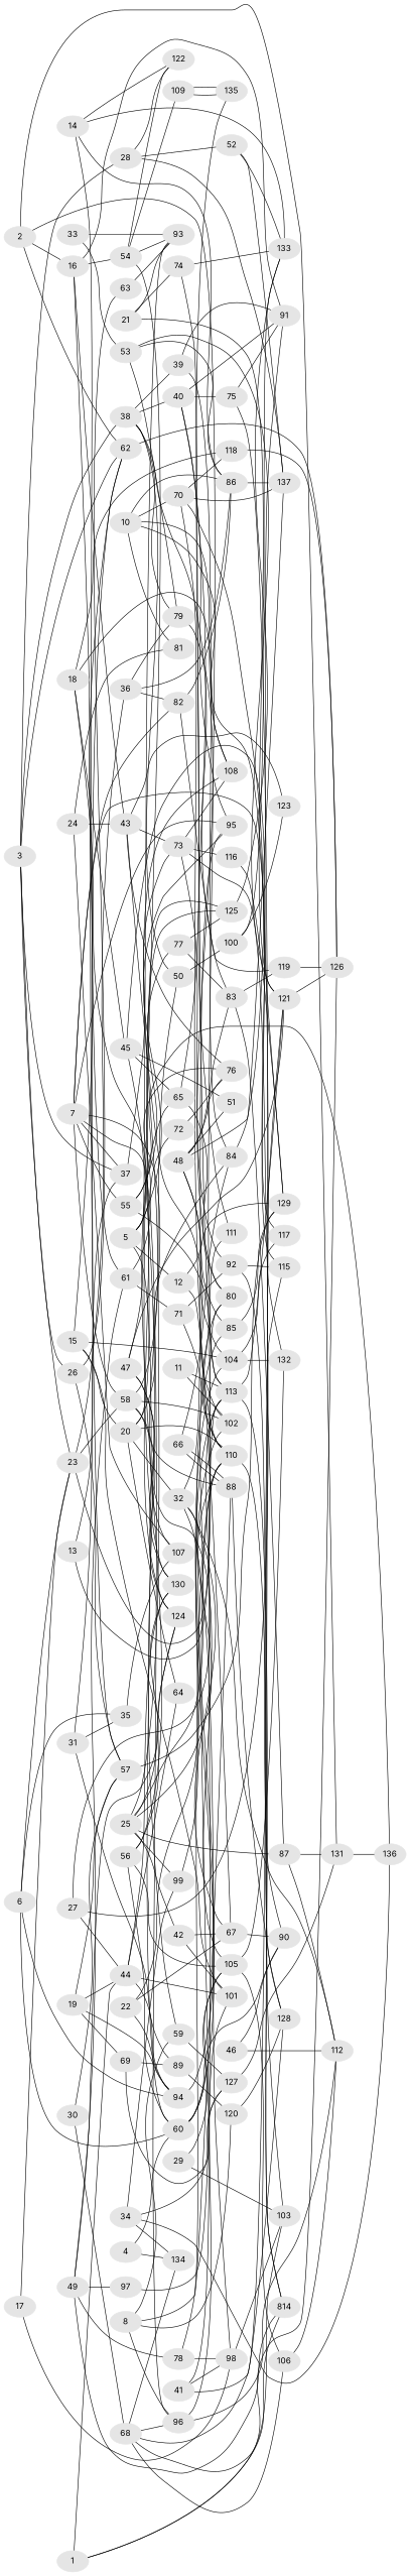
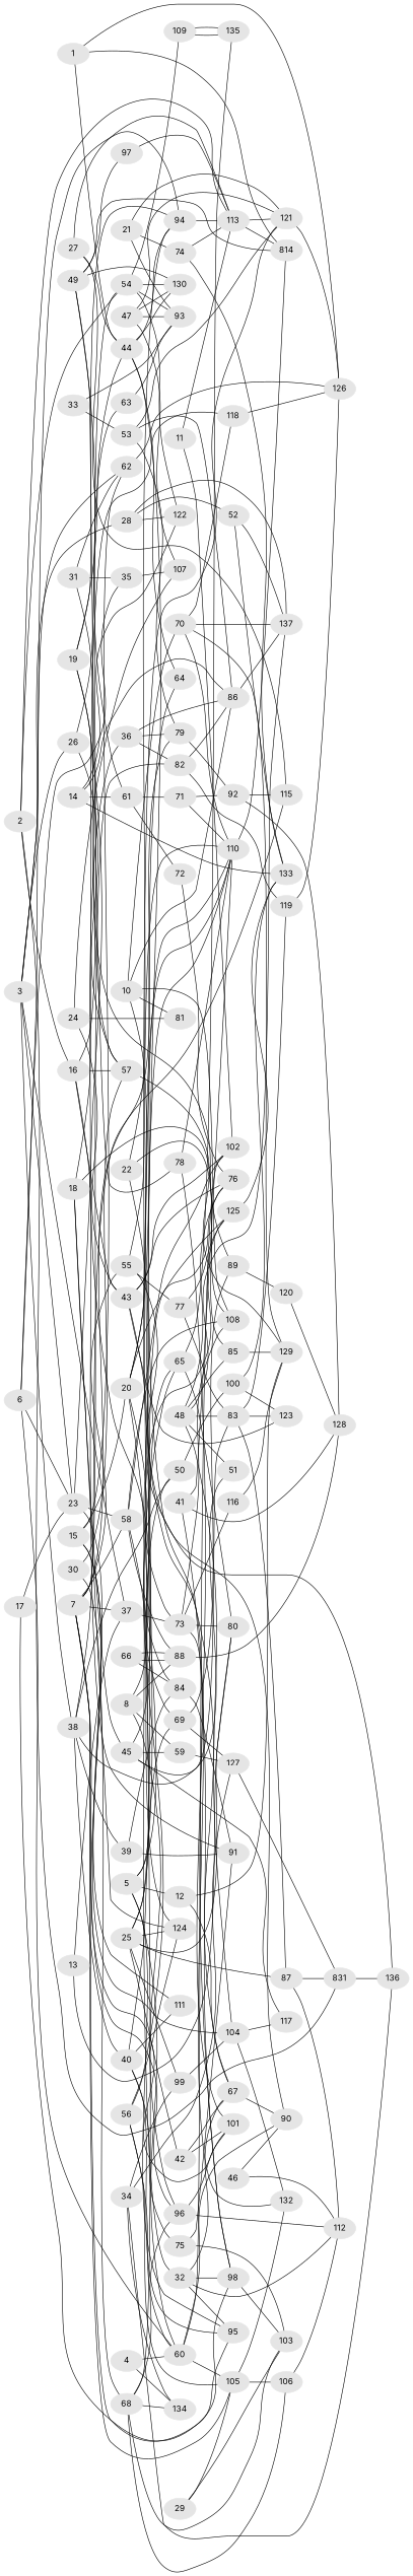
  graph {
    fontname=Inter
    rankdir=LR
    node [color=gray90 fontname=Inter style=filled]
    edge [fontname=Inter]
    1
    44
    n3 [label=814]
    126
    94
    101
    64
    130
    2
    16
    54
    113
-   131
+   131 [label=831]
    43
    57
    91
    93
    122
    109
    121
    136
    3
    23
    26
    28
    37
    38
    62
    58
    36
    111
    63
    52
    137
    73
    50
    79
    39
    40
    83
    4
    60
    134
    105
    90
    102
    5
    12
    76
    95
    125
    67
    129
    133
    6
    35
    107
    7
    55
    82
    96
    115
    110
    77
    88
    108
    124
    86
    119
    112
    106
    132
    8
    59
    120
    127
    128
    27
    10
    70
    81
    118
    11
    13
    80
    14
    61
    71
    72
    15
    20
    104
    32
    84
    117
    123
    17
    98
    103
    18
    45
    51
    65
    19
    69
    89
    21
    74
    22
    85
    24
    25
    42
    87
    99
    100
    29
    30
    68
    31
    33
    53
    34
    92
    116
    75
    41
    135
    46
    47
    48
    49
    78
    97
    56
    66
    1 -- 44
    1 -- n3
    1 -- 126
    44 -- 94
    44 -- 101
    44 -- 64
    44 -- 130
    94 -- 113
    2 -- 16
-   2 -- 62
+   2 -- 54
    2 -- 113
    2 -- 131
    16 -- 54
    16 -- 43
    16 -- 57
    16 -- 91
    54 -- 130
    54 -- 93
    54 -- 122
    54 -- 109
    113 -- n3
    113 -- 121
    131 -- 136
    43 -- 73
    43 -- 102
    43 -- 76
    43 -- 123
    57 -- 129
    109 -- 135
    109 -- 135
    121 -- 126
    3 -- 23
    3 -- 26
    3 -- 28
    3 -- 37
    3 -- 38
    3 -- 62
    23 -- 58
    23 -- 36
    23 -- 111
    26 -- 57
    26 -- 63
    28 -- 122
    28 -- 52
    28 -- 137
    37 -- 73
    38 -- 50
    38 -- 79
    38 -- 39
    38 -- 40
    38 -- 83
    62 -- 126
    58 -- 102
    58 -- 88
    58 -- 108
    58 -- 124
    36 -- 79
    36 -- 82
    36 -- 86
    63 -- 93
    52 -- 137
    52 -- 133
    73 -- 108
    73 -- 132
    73 -- 80
    73 -- 116
    50 -- 100
    79 -- 92
    39 -- 91
    39 -- 84
    40 -- 111
    40 -- 95
-   40 -- 91
+   40 -- 69
    40 -- 75
    83 -- 119
+   83 -- 123
    83 -- 87
    4 -- 60
    4 -- 134
    60 -- 105
    60 -- 90
    60 -- 102
    105 -- 106
    105 -- 132
    5 -- 60
    5 -- 12
    5 -- 76
    5 -- 95
    5 -- 125
    12 -- 67
    12 -- 129
    125 -- 133
    67 -- 90
    6 -- 94
    6 -- 23
    6 -- 60
    6 -- 35
    35 -- 107
    7 -- 37
    7 -- 58
    7 -- 105
    7 -- 95
    7 -- 55
    7 -- 82
    7 -- 96
    7 -- 115
    55 -- 136
    55 -- 110
    55 -- 77
    82 -- 86
    82 -- 119
    96 -- 101
    96 -- 112
    110 -- n3
    77 -- 83
    77 -- 125
    88 -- 128
    86 -- 137
    119 -- 126
    106 -- 112
    8 -- 96
    8 -- 88
    8 -- 59
-   8 -- 120
+   8 -- 110
    59 -- 127
    120 -- 128
    127 -- 131
    27 -- 44
    27 -- 113
    27 -- 115
    10 -- 90
    10 -- 108
    10 -- 86
    10 -- 70
    10 -- 81
    70 -- 137
    70 -- 129
    70 -- 110
    70 -- 118
    118 -- 126
    11 -- 113
    11 -- 102
    13 -- 37
    13 -- 80
    14 -- 122
    14 -- 133
    14 -- 86
    14 -- 61
    61 -- 71
    61 -- 72
    71 -- 110
    71 -- 92
    72 -- 76
    15 -- 101
    15 -- 62
    15 -- 20
    15 -- 104
    20 -- 64
    20 -- 125
    20 -- 110
    20 -- 32
    20 -- 84
    104 -- 132
    104 -- 117
    32 -- 95
    32 -- 67
    32 -- 112
    32 -- 98
    84 -- 91
    17 -- 23
    17 -- 98
    98 -- 103
    18 -- 108
    18 -- 124
    18 -- 118
    18 -- 45
    45 -- 59
    45 -- 117
    45 -- 51
    45 -- 65
    65 -- 80
    65 -- 135
    19 -- 44
    19 -- 94
    19 -- 57
    19 -- 69
    69 -- 127
    69 -- 89
    89 -- 120
    21 -- 93
    21 -- 121
    21 -- 74
    74 -- 113
    74 -- 133
    22 -- 94
    22 -- 67
    22 -- 85
    85 -- 129
    24 -- 43
    24 -- 107
    24 -- 81
    25 -- 50
    25 -- 110
    25 -- 124
    25 -- 80
    25 -- 42
    25 -- 87
    25 -- 99
    42 -- 101
    42 -- 67
    87 -- 131
    87 -- 112
    99 -- 104
    100 -- 133
    100 -- 123
    29 -- 105
    29 -- 103
    30 -- 57
    30 -- 68
    68 -- 121
    68 -- 134
    68 -- 96
    68 -- 106
    68 -- 103
    31 -- 62
    31 -- 35
    31 -- 89
    33 -- 93
    33 -- 53
    53 -- 121
    53 -- 79
    53 -- 86
    34 -- 136
    34 -- 134
    34 -- 127
    34 -- 99
    92 -- 115
    92 -- 128
    116 -- 129
    75 -- 91
    75 -- 103
    41 -- 110
    41 -- 128
    41 -- 98
    46 -- 90
    46 -- 112
    47 -- 130
    47 -- 93
    47 -- 121
    47 -- 107
    48 -- 137
    48 -- 83
    48 -- 76
    48 -- 104
    48 -- 51
    48 -- 85
    49 -- n3
    49 -- 130
    49 -- 61
    49 -- 78
    49 -- 97
    78 -- 110
    78 -- 98
    97 -- 113
    56 -- 60
    56 -- 105
    56 -- 124
    56 -- 65
    66 -- 88
    66 -- 88
    66 -- 84
  }
